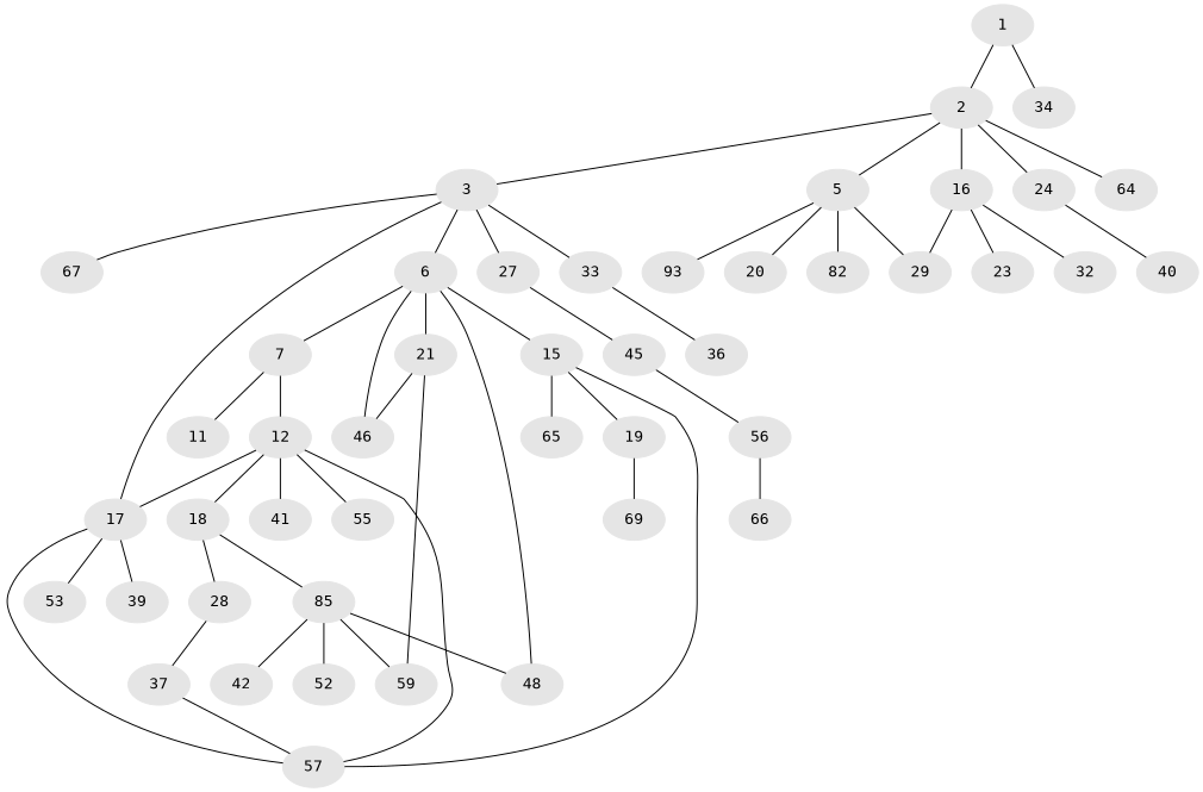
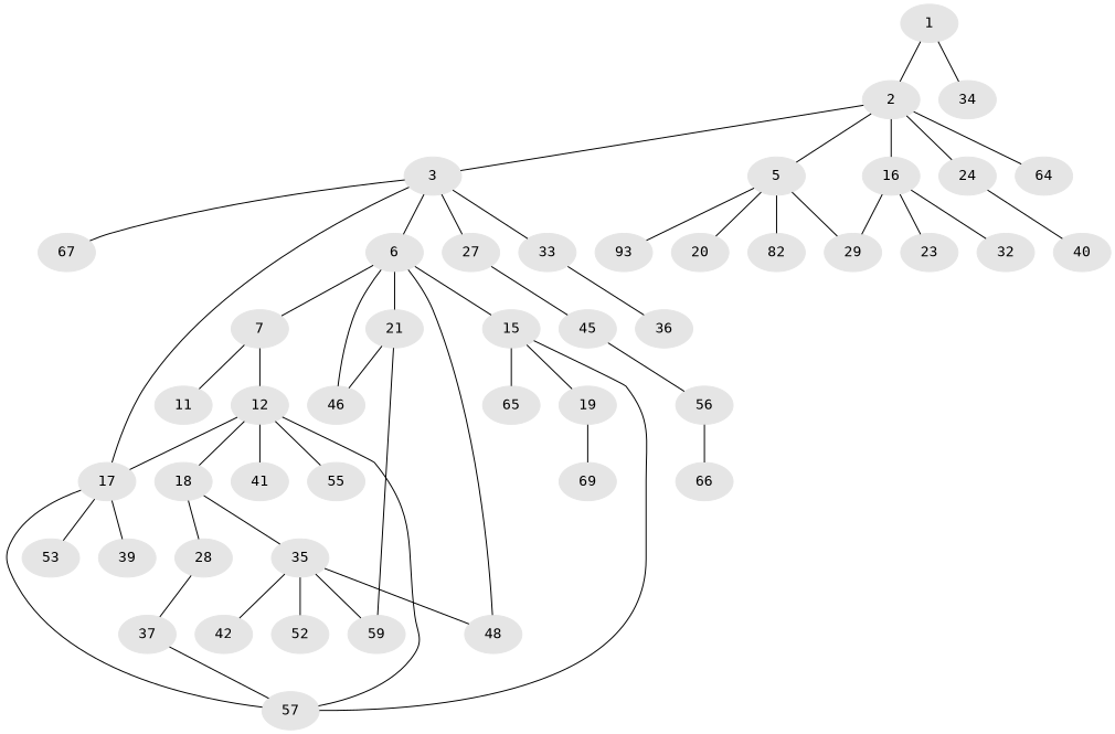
  graph {
    fontname="DejaVu Sans Mono"
    node [color=gray90 fontname="DejaVu Sans Mono" style=filled]
    edge [fontname="DejaVu Sans Mono"]
    1 [super="+47"]
    2 [super="+9"]
    34
    3 [super="+4"]
    5 [super="+10"]
    16 [super="+51"]
    24
    64
    6 [super="+25"]
    17 [super="+26"]
    27 [super="+58"]
    33 [super="+68"]
    67
    n14 [label=93]
    20 [super="+43"]
    n16 [label=82]
    29
    23 [super="+62"]
    32
    40
    7 [super="+8"]
    15 [super="+54"]
    21 [super="+63"]
    46 [super="+61"]
    48
    57 [super="+70"]
    39
    53
    45 [super="+50"]
    36
    11 [super="+14"]
    12 [super="+31"]
    19
    65
    59
    18 [super="+30"]
    41
    55
    28 [super="+49"]
-   35 [super="+38" label=85]
+   35 [super="+38"]
    69
    37 [super="+44"]
    42
    52
    56 [super="+60"]
    66
    1 -- 2
    1 -- 34
    2 -- 3
    2 -- 5
    2 -- 16
    2 -- 24
    2 -- 64
    3 -- 6
    3 -- 17
    3 -- 27
    3 -- 33
    3 -- 67
    5 -- n14
    5 -- 20
    5 -- n16
    5 -- 29
    16 -- 29
    16 -- 23
    16 -- 32
    24 -- 40
    6 -- 7
    6 -- 15
    6 -- 21
    6 -- 46
    6 -- 48
    17 -- 57
    17 -- 39
    17 -- 53
    27 -- 45
    33 -- 36
    7 -- 11
    7 -- 12
    15 -- 57
    15 -- 19
    15 -- 65
    21 -- 46
    21 -- 59
    45 -- 56
    12 -- 17
    12 -- 57
    12 -- 18
    12 -- 41
    12 -- 55
    19 -- 69
    18 -- 28
    18 -- 35
    28 -- 37
    35 -- 48
    35 -- 59
    35 -- 42
    35 -- 52
    37 -- 57
    56 -- 66
  }
